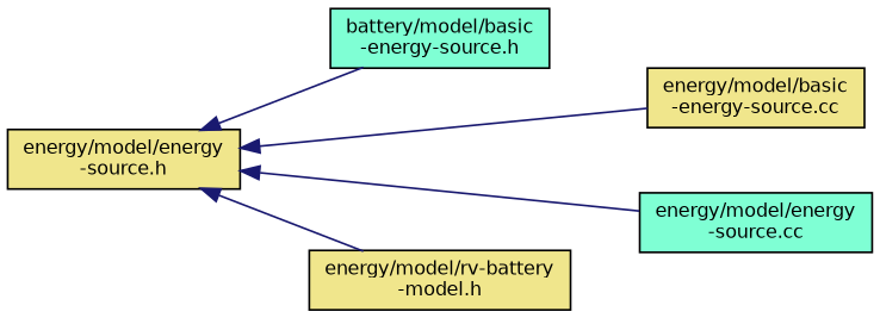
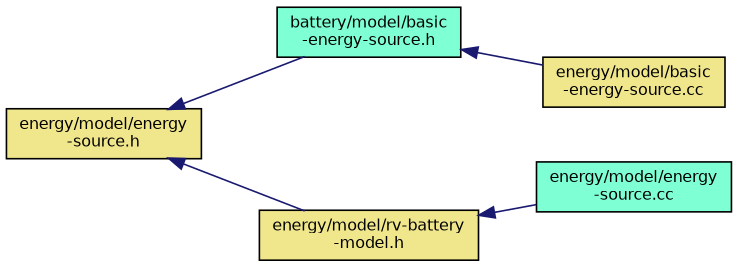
  digraph {
    rankdir=LR
    node [color=black fillcolor=khaki fontname=Helvetica fontsize=10 shape=record style=filled]
    edge [color=midnightblue dir=back fontname=Helvetica fontsize=10 labelfontname=Helvetica labelfontsize=10 style=solid]
    n1 [fontcolor=black height=0.2 label="energy/model/energy\l-source.h" width=0.4]
    n2 [fillcolor=aquamarine height=0.2 label="battery/model/basic\l-energy-source.h" width=0.4]
    n3 [fillcolor=aquamarine height=0.2 label="energy/model/energy\l-source.cc" width=0.4]
    n4 [height=0.2 label="energy/model/rv-battery\l-model.h" width=0.4]
    n5 [height=0.2 label="energy/model/basic\l-energy-source.cc" width=0.4]
    n1 -> n2
-   n1 -> n3
+   n4 -> n3
    n1 -> n4
-   n1 -> n5
+   n2 -> n5
  }
